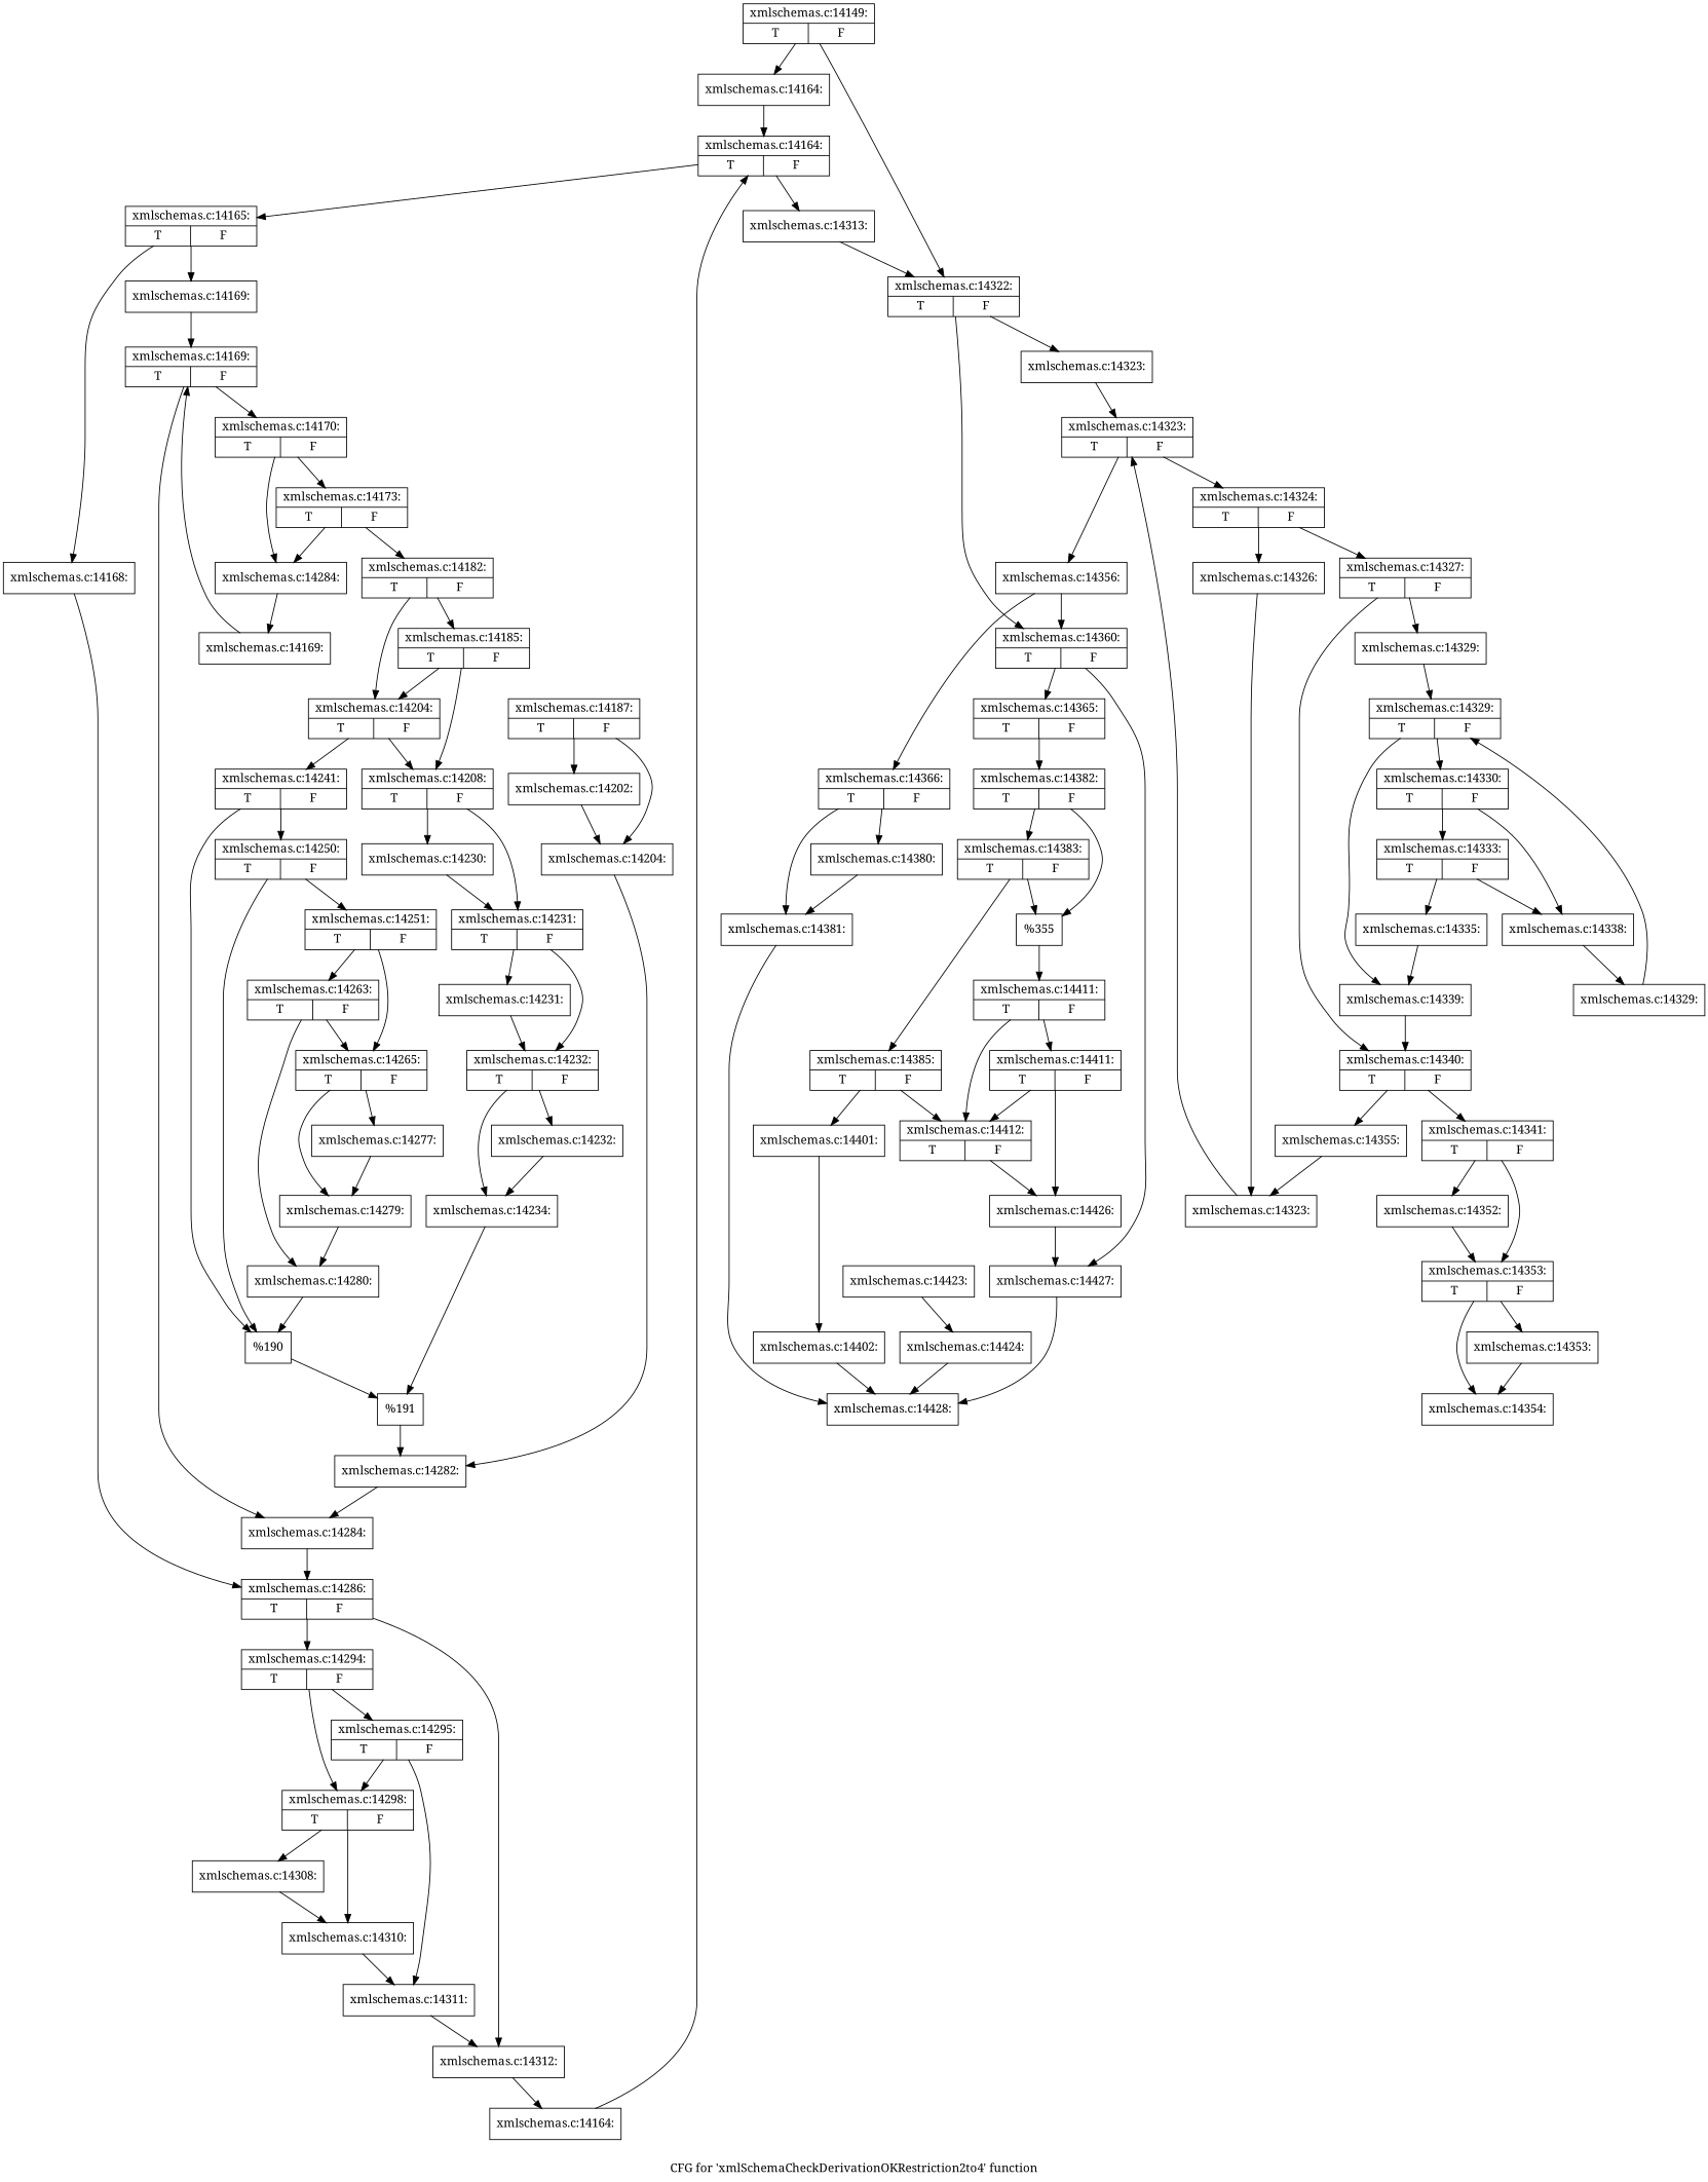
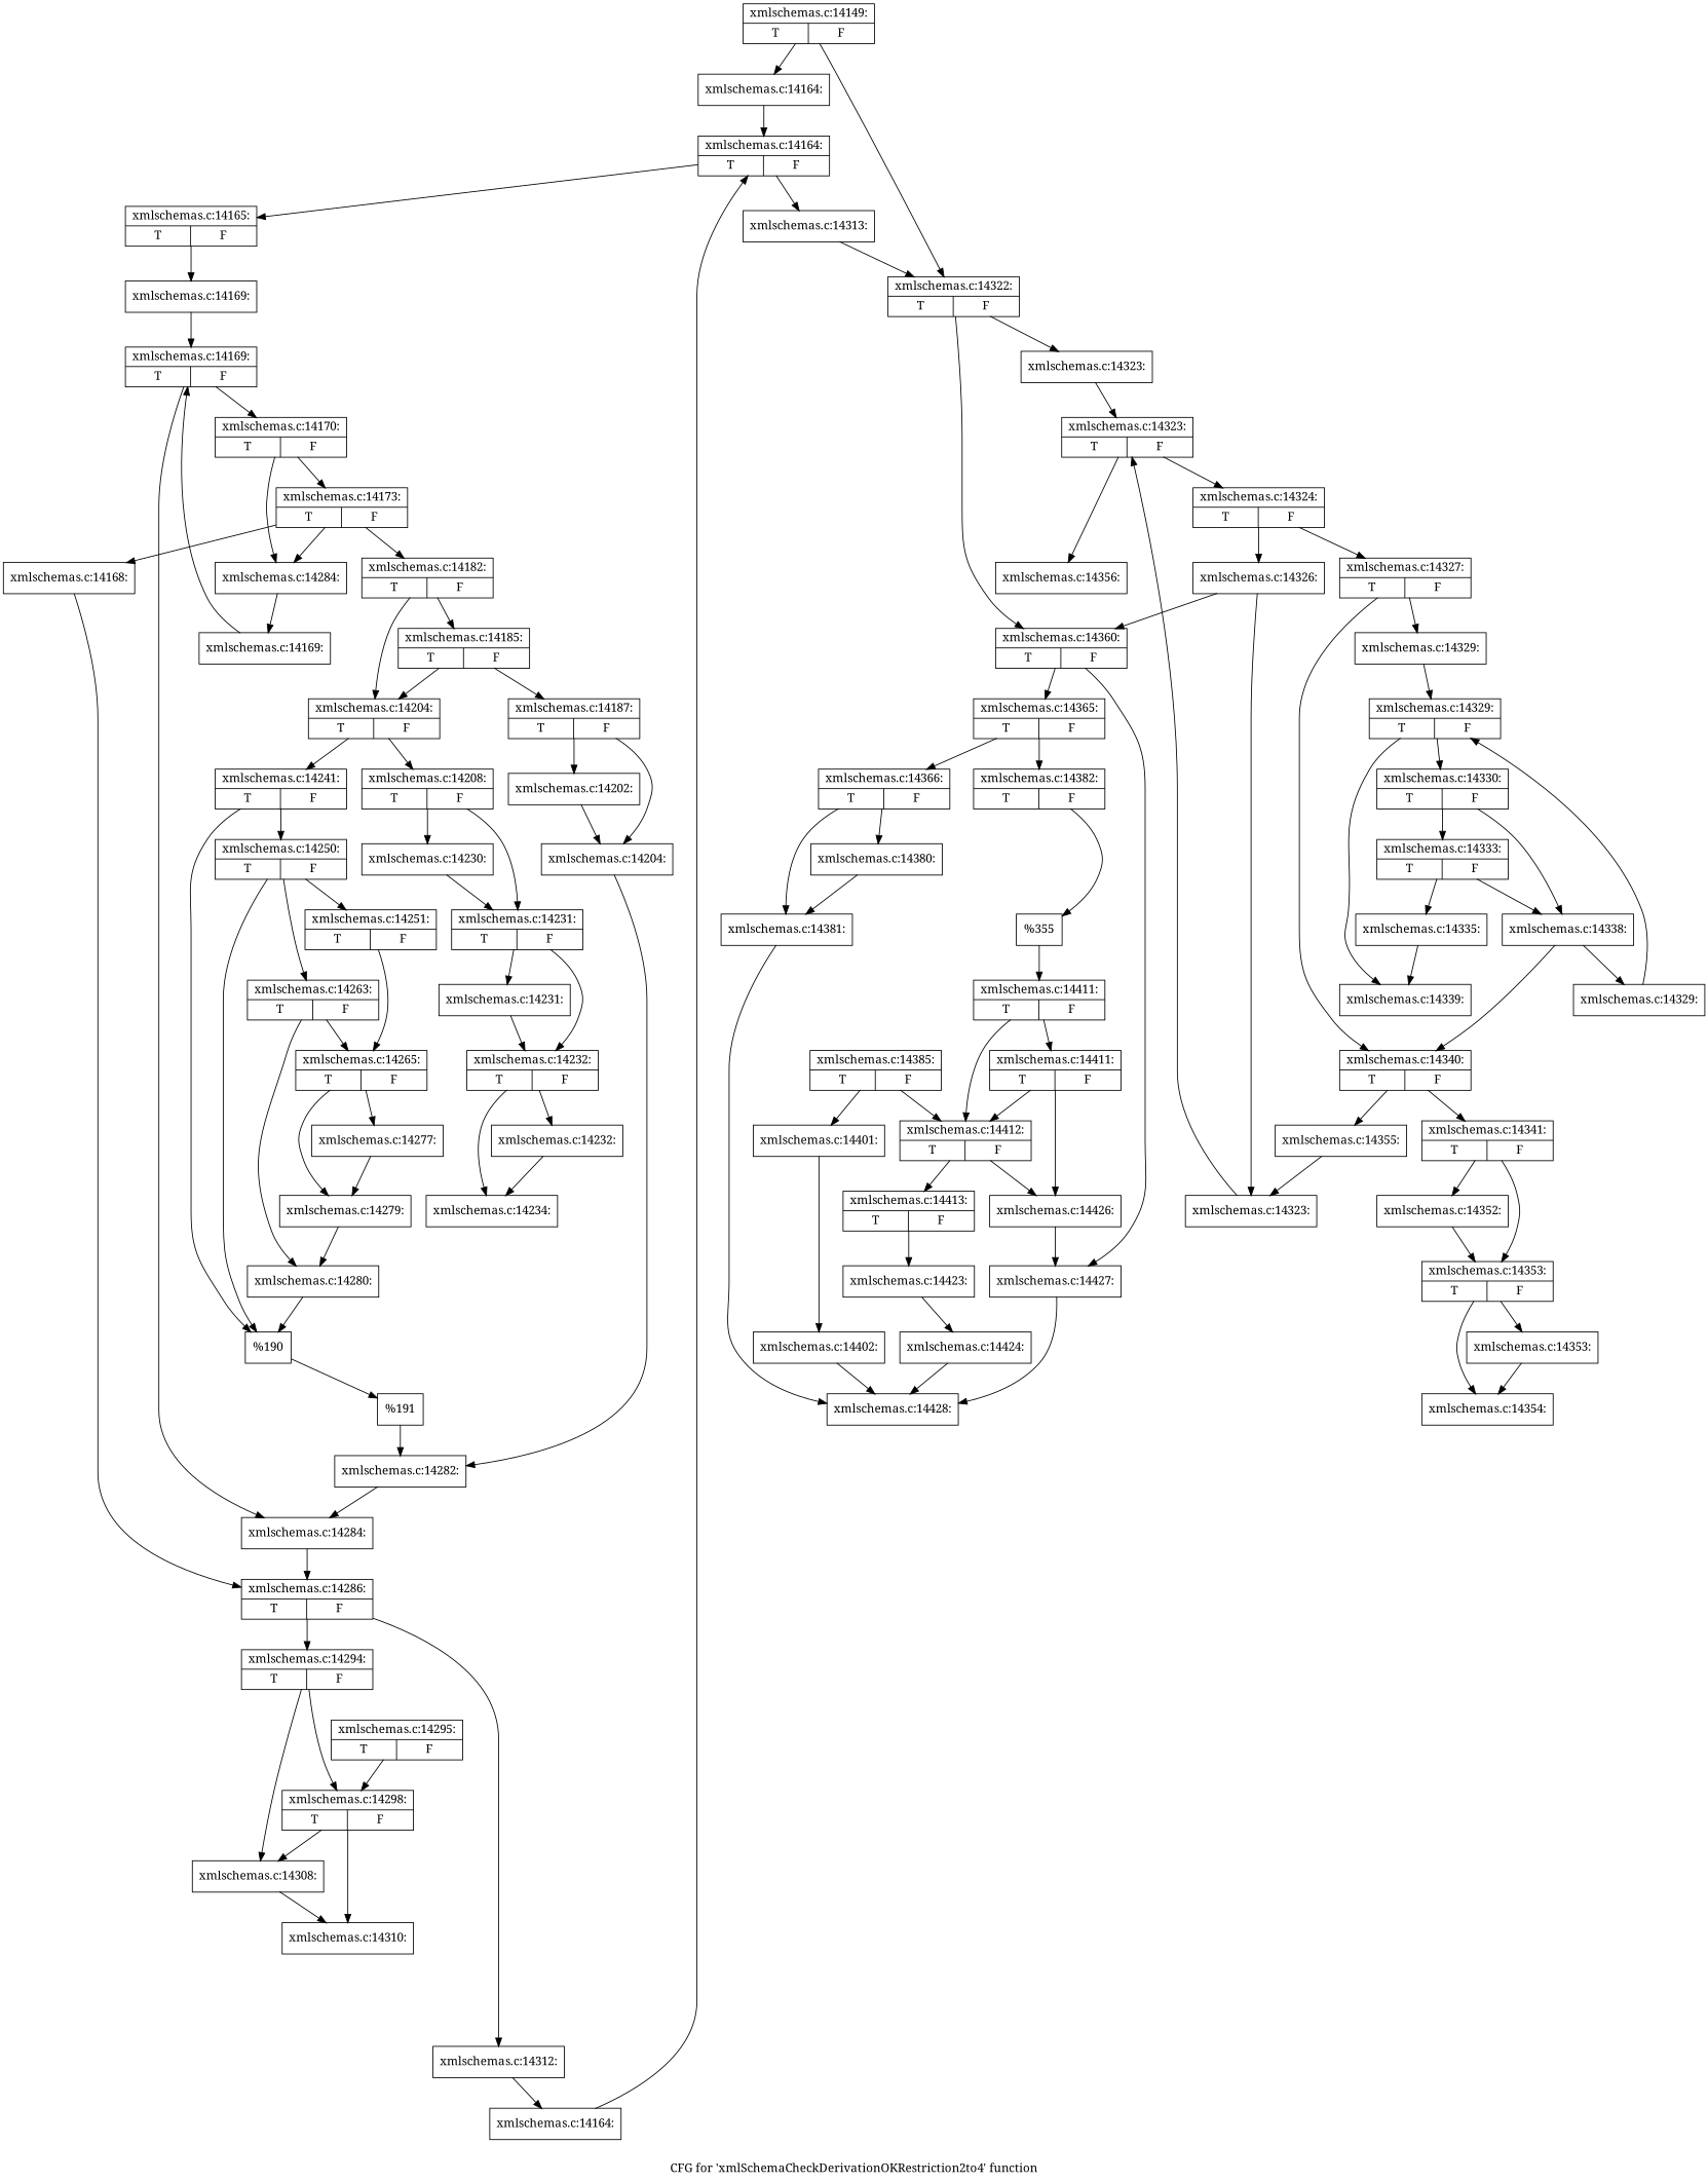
  digraph {
    fontname="Noto Serif"
    label="CFG for 'xmlSchemaCheckDerivationOKRestriction2to4' function"
    node [fontname="Noto Serif" shape=record]
    edge [fontname="Noto Serif"]
    n1 [label="{xmlschemas.c:14149:|{<s0>T|<s1>F}}"]
    n2 [label="{xmlschemas.c:14164:}"]
    n3 [label="{xmlschemas.c:14322:|{<s0>T|<s1>F}}"]
    n4 [label="{xmlschemas.c:14164:|{<s0>T|<s1>F}}"]
    n5 [label="{xmlschemas.c:14323:}"]
    n6 [label="{xmlschemas.c:14360:|{<s0>T|<s1>F}}"]
    n7 [label="{xmlschemas.c:14165:|{<s0>T|<s1>F}}"]
    n8 [label="{xmlschemas.c:14313:}"]
    n9 [label="{xmlschemas.c:14323:|{<s0>T|<s1>F}}"]
    n10 [label="{xmlschemas.c:14365:|{<s0>T|<s1>F}}"]
    n11 [label="{xmlschemas.c:14427:}"]
    n12 [label="{xmlschemas.c:14168:}"]
    n13 [label="{xmlschemas.c:14169:}"]
    n14 [label="{xmlschemas.c:14286:|{<s0>T|<s1>F}}"]
    n15 [label="{xmlschemas.c:14169:|{<s0>T|<s1>F}}"]
    n16 [label="{xmlschemas.c:14312:}"]
    n17 [label="{xmlschemas.c:14294:|{<s0>T|<s1>F}}"]
    n18 [label="{xmlschemas.c:14170:|{<s0>T|<s1>F}}"]
    n19 [label="{xmlschemas.c:14284:}"]
    n20 [label="{xmlschemas.c:14164:}"]
    n21 [label="{xmlschemas.c:14298:|{<s0>T|<s1>F}}"]
    n22 [label="{xmlschemas.c:14295:|{<s0>T|<s1>F}}"]
    n23 [label="{xmlschemas.c:14173:|{<s0>T|<s1>F}}"]
    n24 [label="{xmlschemas.c:14284:}"]
    n25 [label="{xmlschemas.c:14182:|{<s0>T|<s1>F}}"]
    n26 [label="{xmlschemas.c:14169:}"]
    n27 [label="{xmlschemas.c:14185:|{<s0>T|<s1>F}}"]
    n28 [label="{xmlschemas.c:14204:|{<s0>T|<s1>F}}"]
    n29 [label="{xmlschemas.c:14187:|{<s0>T|<s1>F}}"]
    n30 [label="{xmlschemas.c:14208:|{<s0>T|<s1>F}}"]
    n31 [label="{xmlschemas.c:14241:|{<s0>T|<s1>F}}"]
    n32 [label="{xmlschemas.c:14202:}"]
    n33 [label="{xmlschemas.c:14204:}"]
    n34 [label="{xmlschemas.c:14230:}"]
    n35 [label="{xmlschemas.c:14231:|{<s0>T|<s1>F}}"]
    n36 [label="{xmlschemas.c:14250:|{<s0>T|<s1>F}}"]
    n37 [label="{%190}"]
    n38 [label="{xmlschemas.c:14282:}"]
    n39 [label="{xmlschemas.c:14231:}"]
    n40 [label="{xmlschemas.c:14232:|{<s0>T|<s1>F}}"]
    n41 [label="{xmlschemas.c:14251:|{<s0>T|<s1>F}}"]
    n42 [label="{%191}"]
    n43 [label="{xmlschemas.c:14232:}"]
    n44 [label="{xmlschemas.c:14234:}"]
    n45 [label="{xmlschemas.c:14265:|{<s0>T|<s1>F}}"]
    n46 [label="{xmlschemas.c:14263:|{<s0>T|<s1>F}}"]
    n47 [label="{xmlschemas.c:14277:}"]
    n48 [label="{xmlschemas.c:14279:}"]
    n49 [label="{xmlschemas.c:14280:}"]
    n50 [label="{xmlschemas.c:14308:}"]
    n51 [label="{xmlschemas.c:14310:}"]
-   n52 [label="{xmlschemas.c:14311:}"]
    n53 [label="{xmlschemas.c:14324:|{<s0>T|<s1>F}}"]
    n54 [label="{xmlschemas.c:14356:}"]
    n55 [label="{xmlschemas.c:14366:|{<s0>T|<s1>F}}"]
    n56 [label="{xmlschemas.c:14382:|{<s0>T|<s1>F}}"]
    n57 [label="{xmlschemas.c:14428:}"]
    n58 [label="{xmlschemas.c:14326:}"]
    n59 [label="{xmlschemas.c:14327:|{<s0>T|<s1>F}}"]
    n60 [label="{xmlschemas.c:14323:}"]
    n61 [label="{xmlschemas.c:14329:}"]
    n62 [label="{xmlschemas.c:14340:|{<s0>T|<s1>F}}"]
    n63 [label="{xmlschemas.c:14329:|{<s0>T|<s1>F}}"]
    n64 [label="{xmlschemas.c:14355:}"]
    n65 [label="{xmlschemas.c:14341:|{<s0>T|<s1>F}}"]
    n66 [label="{xmlschemas.c:14330:|{<s0>T|<s1>F}}"]
    n67 [label="{xmlschemas.c:14339:}"]
    n68 [label="{xmlschemas.c:14352:}"]
    n69 [label="{xmlschemas.c:14353:|{<s0>T|<s1>F}}"]
    n70 [label="{xmlschemas.c:14333:|{<s0>T|<s1>F}}"]
    n71 [label="{xmlschemas.c:14338:}"]
    n72 [label="{xmlschemas.c:14335:}"]
    n73 [label="{xmlschemas.c:14329:}"]
    n74 [label="{xmlschemas.c:14353:}"]
    n75 [label="{xmlschemas.c:14354:}"]
    n76 [label="{xmlschemas.c:14380:}"]
    n77 [label="{xmlschemas.c:14381:}"]
-   n78 [label="{xmlschemas.c:14383:|{<s0>T|<s1>F}}"]
    n79 [label="{%355}"]
    n80 [label="{xmlschemas.c:14385:|{<s0>T|<s1>F}}"]
    n81 [label="{xmlschemas.c:14411:|{<s0>T|<s1>F}}"]
    n82 [label="{xmlschemas.c:14401:}"]
    n83 [label="{xmlschemas.c:14412:|{<s0>T|<s1>F}}"]
    n84 [label="{xmlschemas.c:14411:|{<s0>T|<s1>F}}"]
    n85 [label="{xmlschemas.c:14402:}"]
    n86 [label="{xmlschemas.c:14426:}"]
+   n87 [label="{xmlschemas.c:14413:|{<s0>T|<s1>F}}"]
    n88 [label="{xmlschemas.c:14423:}"]
    n89 [label="{xmlschemas.c:14424:}"]
    n1 -> n2
    n1 -> n3
    n2 -> n4
    n3 -> n5
    n3 -> n6
    n4 -> n7
    n4 -> n8
    n5 -> n9
    n6 -> n10
    n6 -> n11
-   n7 -> n12
+   n23 -> n12
    n7 -> n13
    n8 -> n3
    n9 -> n53
    n9 -> n54
-   n54 -> n55
+   n10 -> n55
    n10 -> n56
    n11 -> n57
    n12 -> n14
    n13 -> n15
    n14 -> n16
    n14 -> n17
    n15 -> n18
    n15 -> n19
    n16 -> n20
    n17 -> n21
-   n17 -> n22
+   n17 -> n50
    n18 -> n23
    n18 -> n24
    n19 -> n14
    n20 -> n4
    n21 -> n50
    n21 -> n51
    n22 -> n21
-   n22 -> n52
    n23 -> n24
    n23 -> n25
    n24 -> n26
    n25 -> n27
    n25 -> n28
    n26 -> n15
    n27 -> n28
-   n27 -> n30
+   n27 -> n29
    n28 -> n30
    n28 -> n31
    n29 -> n32
    n29 -> n33
    n30 -> n34
    n30 -> n35
    n31 -> n36
    n31 -> n37
    n32 -> n33
    n33 -> n38
    n34 -> n35
    n35 -> n39
    n35 -> n40
    n36 -> n37
    n36 -> n41
    n37 -> n42
    n38 -> n19
    n39 -> n40
    n40 -> n43
    n40 -> n44
    n41 -> n45
-   n41 -> n46
+   n36 -> n46
    n42 -> n38
    n43 -> n44
-   n44 -> n42
    n45 -> n47
    n45 -> n48
    n46 -> n45
    n46 -> n49
    n47 -> n48
    n48 -> n49
    n49 -> n37
    n50 -> n51
-   n51 -> n52
-   n52 -> n16
    n53 -> n58
    n53 -> n59
-   n54 -> n6
+   n58 -> n6
    n55 -> n76
    n55 -> n77
-   n56 -> n78
    n56 -> n79
    n58 -> n60
    n59 -> n61
    n59 -> n62
    n60 -> n9
    n61 -> n63
    n62 -> n64
    n62 -> n65
    n63 -> n66
    n63 -> n67
    n64 -> n60
    n65 -> n68
    n65 -> n69
    n66 -> n70
    n66 -> n71
-   n67 -> n62
+   n71 -> n62
    n68 -> n69
    n69 -> n74
    n69 -> n75
    n70 -> n71
    n70 -> n72
    n71 -> n73
    n72 -> n67
    n73 -> n63
    n74 -> n75
    n76 -> n77
    n77 -> n57
-   n78 -> n79
-   n78 -> n80
    n79 -> n81
    n80 -> n82
    n80 -> n83
    n81 -> n83
    n81 -> n84
    n82 -> n85
    n83 -> n86
+   n83 -> n87
    n84 -> n83
    n84 -> n86
    n85 -> n57
    n86 -> n11
+   n87 -> n88
    n88 -> n89
    n89 -> n57
  }
